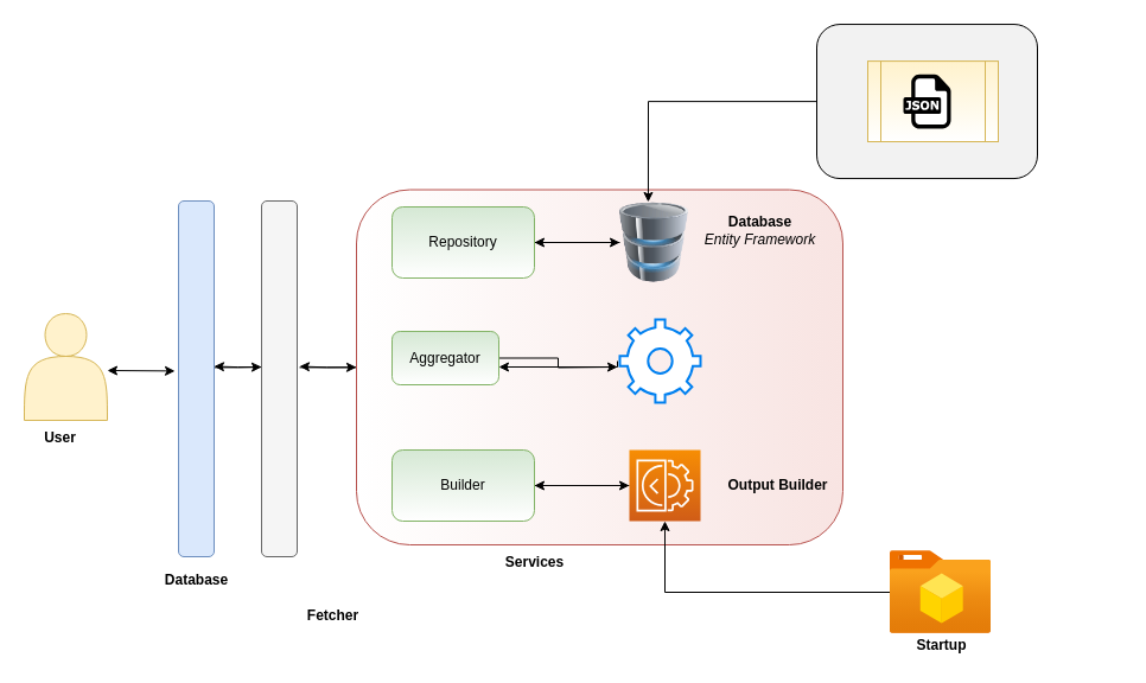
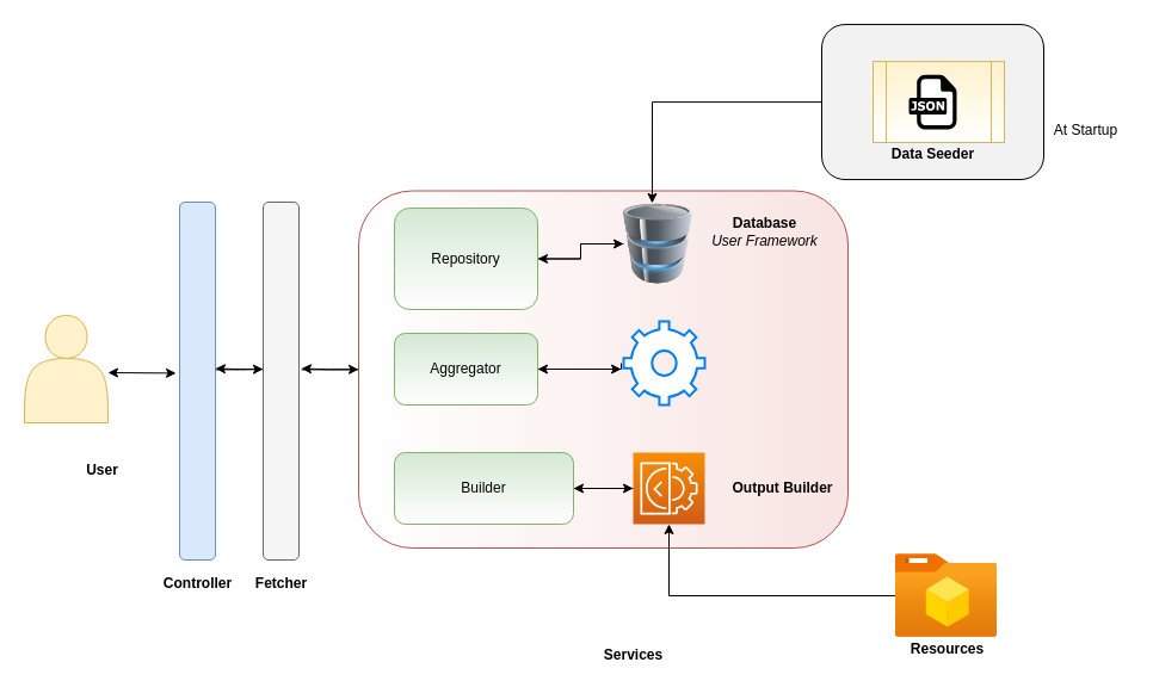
  <mxCell id="0" />
  <mxCell id="1" parent="0" />
  <mxCell id="2" style="edgeStyle=orthogonalEdgeStyle;rounded=0;orthogonalLoop=1;jettySize=auto;html=1;entryX=1.067;entryY=0.465;entryDx=0;entryDy=0;entryPerimeter=0;" edge="1" parent="1" source="3" target="12"><mxGeometry relative="1" as="geometry" /></mxCell>
  <mxCell id="3" value="" style="rounded=1;whiteSpace=wrap;html=1;fillColor=#F8E4E2;strokeColor=#b85450;gradientDirection=west;gradientColor=#ffffff;" vertex="1" parent="1"><mxGeometry x="300" y="159.53" width="410" height="299.47" as="geometry" /></mxCell>
  <mxCell id="4" style="edgeStyle=orthogonalEdgeStyle;rounded=0;orthogonalLoop=1;jettySize=auto;html=1;entryX=0.413;entryY=0.013;entryDx=0;entryDy=0;entryPerimeter=0;" edge="1" parent="1" source="5" target="24"><mxGeometry relative="1" as="geometry" /></mxCell>
  <mxCell id="5" value="" style="rounded=1;whiteSpace=wrap;html=1;fillColor=#F2F2F2;strokeColor=#000000;" vertex="1" parent="1"><mxGeometry x="688" y="20.05" width="186" height="130" as="geometry" /></mxCell>
  <mxCell id="6" value="" style="shape=process;whiteSpace=wrap;html=1;backgroundOutline=1;fillColor=#fff2cc;strokeColor=#d6b656;gradientColor=#ffffff;" vertex="1" parent="1"><mxGeometry x="731" y="51.1" width="110" height="67.9" as="geometry" /></mxCell>
  <mxCell id="7" value="" style="shape=actor;whiteSpace=wrap;html=1;fillColor=#fff2cc;strokeColor=#d6b656;" vertex="1" parent="1"><mxGeometry x="20" y="264" width="70" height="90" as="geometry" /></mxCell>
  <mxCell id="8" style="edgeStyle=orthogonalEdgeStyle;rounded=0;orthogonalLoop=1;jettySize=auto;html=1;exitX=0.967;exitY=0.468;exitDx=0;exitDy=0;exitPerimeter=0;" edge="1" parent="1" source="9"><mxGeometry relative="1" as="geometry"><mxPoint x="220" y="309" as="targetPoint" /></mxGeometry></mxCell>
  <mxCell id="9" value="" style="rounded=1;whiteSpace=wrap;html=1;fillColor=#dae8fc;strokeColor=#6c8ebf;" vertex="1" parent="1"><mxGeometry x="150" y="169" width="30" height="300" as="geometry" /></mxCell>
  <mxCell id="10" style="edgeStyle=orthogonalEdgeStyle;rounded=0;orthogonalLoop=1;jettySize=auto;html=1;entryX=0;entryY=0.5;entryDx=0;entryDy=0;exitX=1.067;exitY=0.468;exitDx=0;exitDy=0;exitPerimeter=0;" edge="1" parent="1" source="12" target="3"><mxGeometry relative="1" as="geometry" /></mxCell>
  <mxCell id="11" style="edgeStyle=orthogonalEdgeStyle;rounded=0;orthogonalLoop=1;jettySize=auto;html=1;entryX=1;entryY=0.465;entryDx=0;entryDy=0;exitX=0;exitY=0.467;exitDx=0;exitDy=0;exitPerimeter=0;entryPerimeter=0;" edge="1" parent="1" source="12" target="9"><mxGeometry relative="1" as="geometry" /></mxCell>
  <mxCell id="12" value="" style="rounded=1;whiteSpace=wrap;html=1;fillColor=#f5f5f5;strokeColor=#666666;fontColor=#333333;" vertex="1" parent="1"><mxGeometry x="220" y="169" width="30" height="300" as="geometry" /></mxCell>
  <mxCell id="13" style="edgeStyle=orthogonalEdgeStyle;rounded=0;orthogonalLoop=1;jettySize=auto;html=1;entryX=0;entryY=0.5;entryDx=0;entryDy=0;" edge="1" parent="1" source="14" target="24"><mxGeometry relative="1" as="geometry" /></mxCell>
- <mxCell id="14" value="Repository" style="rounded=1;whiteSpace=wrap;html=1;fillColor=#d5e8d4;strokeColor=#82b366;gradientColor=#ffffff;" vertex="1" parent="1"><mxGeometry x="330" y="174" width="120" height="60" as="geometry" /></mxCell>
+ <mxCell id="14" value="Repository" style="rounded=1;whiteSpace=wrap;html=1;fillColor=#d5e8d4;strokeColor=#82b366;gradientColor=#ffffff;" vertex="1" parent="1"><mxGeometry x="330" y="174" width="120" height="85" as="geometry" /></mxCell>
  <mxCell id="15" style="edgeStyle=orthogonalEdgeStyle;rounded=0;orthogonalLoop=1;jettySize=auto;html=1;" edge="1" parent="1" source="16"><mxGeometry relative="1" as="geometry"><mxPoint x="520" y="309" as="targetPoint" /></mxGeometry></mxCell>
- <mxCell id="16" value="Aggregator" style="rounded=1;whiteSpace=wrap;html=1;fillColor=#d5e8d4;strokeColor=#82b366;gradientColor=#ffffff;" vertex="1" parent="1"><mxGeometry x="330" y="279" width="90" height="45" as="geometry" /></mxCell>
+ <mxCell id="16" value="Aggregator" style="rounded=1;whiteSpace=wrap;html=1;fillColor=#d5e8d4;strokeColor=#82b366;gradientColor=#ffffff;" vertex="1" parent="1"><mxGeometry x="330" y="279" width="120" height="60" as="geometry" /></mxCell>
  <mxCell id="17" style="edgeStyle=orthogonalEdgeStyle;rounded=0;orthogonalLoop=1;jettySize=auto;html=1;entryX=0;entryY=0.5;entryDx=0;entryDy=0;entryPerimeter=0;" edge="1" parent="1" source="18" target="20"><mxGeometry relative="1" as="geometry" /></mxCell>
- <mxCell id="18" value="Builder" style="rounded=1;whiteSpace=wrap;html=1;fillColor=#d5e8d4;strokeColor=#82b366;gradientColor=#ffffff;" vertex="1" parent="1"><mxGeometry x="330" y="379" width="120" height="60" as="geometry" /></mxCell>
+ <mxCell id="18" value="Builder" style="rounded=1;whiteSpace=wrap;html=1;fillColor=#d5e8d4;strokeColor=#82b366;gradientColor=#ffffff;" vertex="1" parent="1"><mxGeometry x="330" y="379" width="150" height="60" as="geometry" /></mxCell>
  <mxCell id="19" style="edgeStyle=orthogonalEdgeStyle;rounded=0;orthogonalLoop=1;jettySize=auto;html=1;entryX=1;entryY=0.5;entryDx=0;entryDy=0;" edge="1" parent="1" source="20" target="18"><mxGeometry relative="1" as="geometry" /></mxCell>
  <mxCell id="20" value="" style="sketch=0;points=[[0,0,0],[0.25,0,0],[0.5,0,0],[0.75,0,0],[1,0,0],[0,1,0],[0.25,1,0],[0.5,1,0],[0.75,1,0],[1,1,0],[0,0.25,0],[0,0.5,0],[0,0.75,0],[1,0.25,0],[1,0.5,0],[1,0.75,0]];outlineConnect=0;fontColor=#232F3E;gradientColor=#F78E04;gradientDirection=north;fillColor=#D05C17;strokeColor=#ffffff;dashed=0;verticalLabelPosition=bottom;verticalAlign=top;align=center;html=1;fontSize=12;fontStyle=0;aspect=fixed;shape=mxgraph.aws4.resourceIcon;resIcon=mxgraph.aws4.ec2_image_builder;" vertex="1" parent="1"><mxGeometry x="530" y="379" width="60" height="60" as="geometry" /></mxCell>
  <mxCell id="21" style="edgeStyle=orthogonalEdgeStyle;rounded=0;orthogonalLoop=1;jettySize=auto;html=1;" edge="1" parent="1" target="16"><mxGeometry relative="1" as="geometry"><mxPoint x="520" y="304" as="sourcePoint" /><Array as="points"><mxPoint x="520" y="309" /></Array></mxGeometry></mxCell>
  <mxCell id="22" value="" style="html=1;verticalLabelPosition=bottom;align=center;labelBackgroundColor=#ffffff;verticalAlign=top;strokeWidth=2;strokeColor=#0080F0;shadow=0;dashed=0;shape=mxgraph.ios7.icons.settings;" vertex="1" parent="1"><mxGeometry x="522" y="269" width="68" height="70" as="geometry" /></mxCell>
  <mxCell id="23" style="edgeStyle=orthogonalEdgeStyle;rounded=0;orthogonalLoop=1;jettySize=auto;html=1;entryX=1;entryY=0.5;entryDx=0;entryDy=0;" edge="1" parent="1" source="24" target="14"><mxGeometry relative="1" as="geometry" /></mxCell>
  <mxCell id="24" value="" style="image;html=1;image=img/lib/clip_art/computers/Database_128x128.png" vertex="1" parent="1"><mxGeometry x="522" y="169" width="58" height="70" as="geometry" /></mxCell>
  <mxCell id="25" style="edgeStyle=orthogonalEdgeStyle;rounded=0;orthogonalLoop=1;jettySize=auto;html=1;entryX=0.5;entryY=1;entryDx=0;entryDy=0;entryPerimeter=0;" edge="1" parent="1" source="26" target="20"><mxGeometry relative="1" as="geometry" /></mxCell>
  <mxCell id="26" value="" style="aspect=fixed;html=1;points=[];align=center;image;fontSize=12;image=img/lib/azure2/general/Resource_Explorer.svg;" vertex="1" parent="1"><mxGeometry x="750" y="464" width="85" height="70" as="geometry" /></mxCell>
  <mxCell id="27" value="" style="dashed=0;outlineConnect=0;html=1;align=center;labelPosition=center;verticalLabelPosition=bottom;verticalAlign=top;shape=mxgraph.weblogos.json" vertex="1" parent="1"><mxGeometry x="761" y="62.15" width="40" height="45.8" as="geometry" /></mxCell>
- <mxCell id="30" value="&lt;b&gt;Database&lt;/b&gt;&lt;br&gt;&lt;i&gt;Entity Framework&lt;/i&gt;" style="text;html=1;align=center;verticalAlign=middle;resizable=0;points=[];autosize=1;strokeColor=none;fillColor=none;" vertex="1" parent="1"><mxGeometry x="585" y="179" width="110" height="30" as="geometry" /></mxCell>
+ <mxCell id="28" value="&lt;b&gt;Data Seeder&lt;/b&gt;" style="text;html=1;align=center;verticalAlign=middle;resizable=0;points=[];autosize=1;strokeColor=none;fillColor=none;" vertex="1" parent="1"><mxGeometry x="736" y="119" width="90" height="20" as="geometry" /></mxCell>
+ <mxCell id="29" value="At Startup" style="text;html=1;align=center;verticalAlign=middle;resizable=0;points=[];autosize=1;strokeColor=none;fillColor=none;" vertex="1" parent="1"><mxGeometry x="874" y="99" width="70" height="20" as="geometry" /></mxCell>
+ <mxCell id="30" value="&lt;b&gt;Database&lt;/b&gt;&lt;br&gt;&lt;i&gt;User Framework&lt;/i&gt;" style="text;html=1;align=center;verticalAlign=middle;resizable=0;points=[];autosize=1;strokeColor=none;fillColor=none;" vertex="1" parent="1"><mxGeometry x="585" y="179" width="110" height="30" as="geometry" /></mxCell>
  <mxCell id="31" value="&lt;b&gt;Output Builder&lt;/b&gt;" style="text;html=1;align=center;verticalAlign=middle;resizable=0;points=[];autosize=1;strokeColor=none;fillColor=none;" vertex="1" parent="1"><mxGeometry x="605" y="399" width="100" height="20" as="geometry" /></mxCell>
- <mxCell id="32" value="&lt;b&gt;Startup&lt;/b&gt;" style="text;html=1;align=center;verticalAlign=middle;resizable=0;points=[];autosize=1;strokeColor=none;fillColor=none;" vertex="1" parent="1"><mxGeometry x="752.5" y="534" width="80" height="20" as="geometry" /></mxCell>
- <mxCell id="33" value="&lt;b&gt;Services&lt;/b&gt;" style="text;html=1;align=center;verticalAlign=middle;resizable=0;points=[];autosize=1;strokeColor=none;fillColor=none;" vertex="1" parent="1"><mxGeometry x="415" y="464" width="70" height="20" as="geometry" /></mxCell>
+ <mxCell id="32" value="&lt;b&gt;Resources&lt;/b&gt;" style="text;html=1;align=center;verticalAlign=middle;resizable=0;points=[];autosize=1;strokeColor=none;fillColor=none;" vertex="1" parent="1"><mxGeometry x="752.5" y="534" width="80" height="20" as="geometry" /></mxCell>
+ <mxCell id="33" value="&lt;b&gt;Services&lt;/b&gt;" style="text;html=1;align=center;verticalAlign=middle;resizable=0;points=[];autosize=1;strokeColor=none;fillColor=none;" vertex="1" parent="1"><mxGeometry x="495" y="539" width="70" height="20" as="geometry" /></mxCell>
  <mxCell id="34" value="" style="endArrow=classic;startArrow=classic;html=1;rounded=0;entryX=-0.1;entryY=0.478;entryDx=0;entryDy=0;entryPerimeter=0;" edge="1" parent="1" target="9"><mxGeometry width="50" height="50" relative="1" as="geometry"><mxPoint x="90" y="312" as="sourcePoint" /><mxPoint x="140" y="264" as="targetPoint" /></mxGeometry></mxCell>
- <mxCell id="35" value="&lt;b&gt;User&lt;/b&gt;" style="text;html=1;align=center;verticalAlign=middle;resizable=0;points=[];autosize=1;strokeColor=none;fillColor=none;" vertex="1" parent="1"><mxGeometry x="30" y="359" width="40" height="20" as="geometry" /></mxCell>
- <mxCell id="36" value="&lt;b&gt;Database&lt;/b&gt;" style="text;html=1;align=center;verticalAlign=middle;resizable=0;points=[];autosize=1;strokeColor=none;fillColor=none;" vertex="1" parent="1"><mxGeometry x="130" y="479" width="70" height="20" as="geometry" /></mxCell>
- <mxCell id="37" value="&lt;b&gt;Fetcher&lt;/b&gt;" style="text;html=1;align=center;verticalAlign=middle;resizable=0;points=[];autosize=1;strokeColor=none;fillColor=none;" vertex="1" parent="1"><mxGeometry x="250" y="509" width="60" height="20" as="geometry" /></mxCell>
+ <mxCell id="35" value="&lt;b&gt;User&lt;/b&gt;" style="text;html=1;align=center;verticalAlign=middle;resizable=0;points=[];autosize=1;strokeColor=none;fillColor=none;" vertex="1" parent="1"><mxGeometry x="65" y="384" width="40" height="20" as="geometry" /></mxCell>
+ <mxCell id="36" value="&lt;b&gt;Controller&lt;/b&gt;" style="text;html=1;align=center;verticalAlign=middle;resizable=0;points=[];autosize=1;strokeColor=none;fillColor=none;" vertex="1" parent="1"><mxGeometry x="130" y="479" width="70" height="20" as="geometry" /></mxCell>
+ <mxCell id="37" value="&lt;b&gt;Fetcher&lt;/b&gt;" style="text;html=1;align=center;verticalAlign=middle;resizable=0;points=[];autosize=1;strokeColor=none;fillColor=none;" vertex="1" parent="1"><mxGeometry x="205" y="479" width="60" height="20" as="geometry" /></mxCell>
